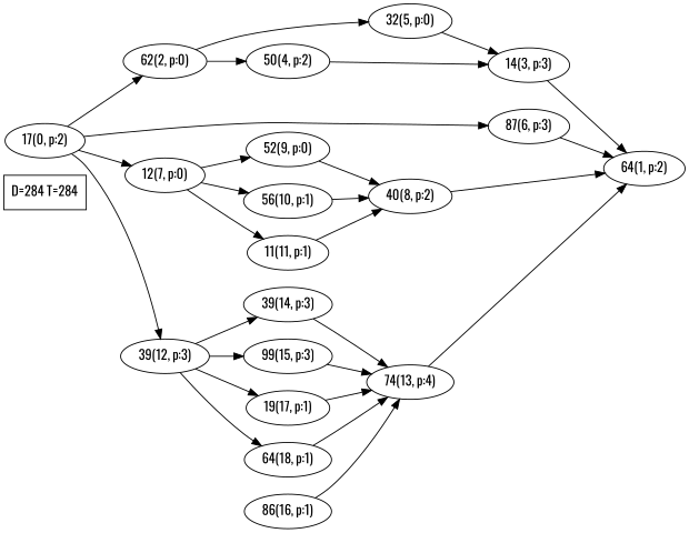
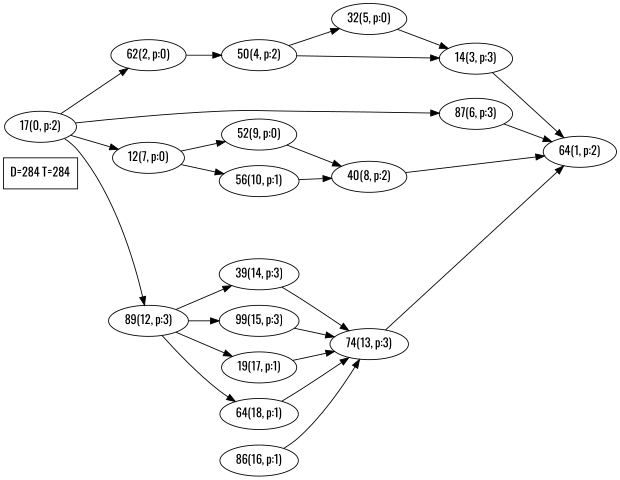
  digraph {
    fontname=Oswald
    rankdir=LR
    node [fontname=Oswald]
    edge [fontname=Oswald]
    n1 [label="D=284 T=284" shape=box]
    n2 [label="17(0, p:2)"]
    n3 [label="62(2, p:0)"]
    n4 [label="87(6, p:3)"]
    n5 [label="12(7, p:0)"]
-   n6 [label="39(12, p:3)"]
+   n6 [label="89(12, p:3)"]
    n7 [label="50(4, p:2)"]
    n8 [label="32(5, p:0)"]
    n9 [label="64(1, p:2)"]
    n10 [label="52(9, p:0)"]
    n11 [label="56(10, p:1)"]
-   n12 [label="11(11, p:1)"]
    n13 [label="39(14, p:3)"]
    n14 [label="99(15, p:3)"]
    n15 [label="19(17, p:1)"]
    n16 [label="64(18, p:1)"]
    n17 [label="14(3, p:3)"]
    n18 [label="40(8, p:2)"]
-   n19 [label="74(13, p:4)"]
+   n19 [label="74(13, p:3)"]
    n20 [label="86(16, p:1)"]
    n2 -> n3
    n2 -> n4
    n2 -> n5
    n2 -> n6
    n3 -> n7
-   n3 -> n8
+   n7 -> n8
    n4 -> n9
    n5 -> n10
    n5 -> n11
-   n5 -> n12
    n6 -> n13
    n6 -> n14
    n6 -> n15
    n6 -> n16
    n7 -> n17
    n8 -> n17
    n10 -> n18
    n11 -> n18
-   n12 -> n18
    n13 -> n19
    n14 -> n19
    n15 -> n19
    n16 -> n19
    n17 -> n9
    n18 -> n9
    n19 -> n9
    n20 -> n19
  }
